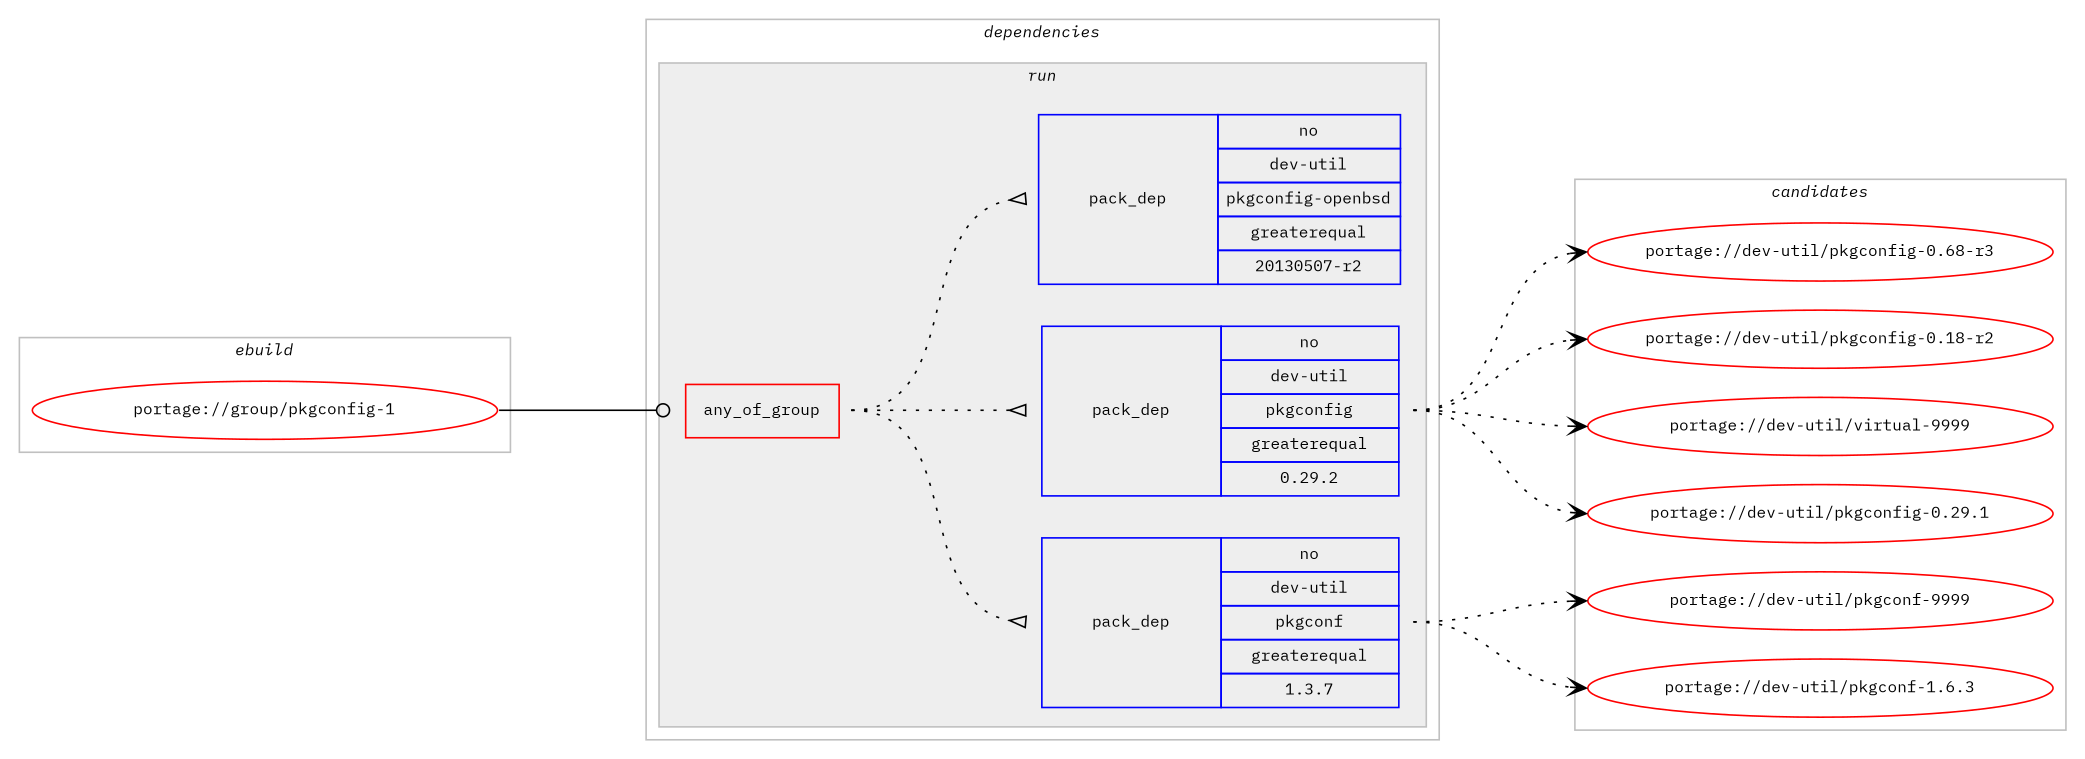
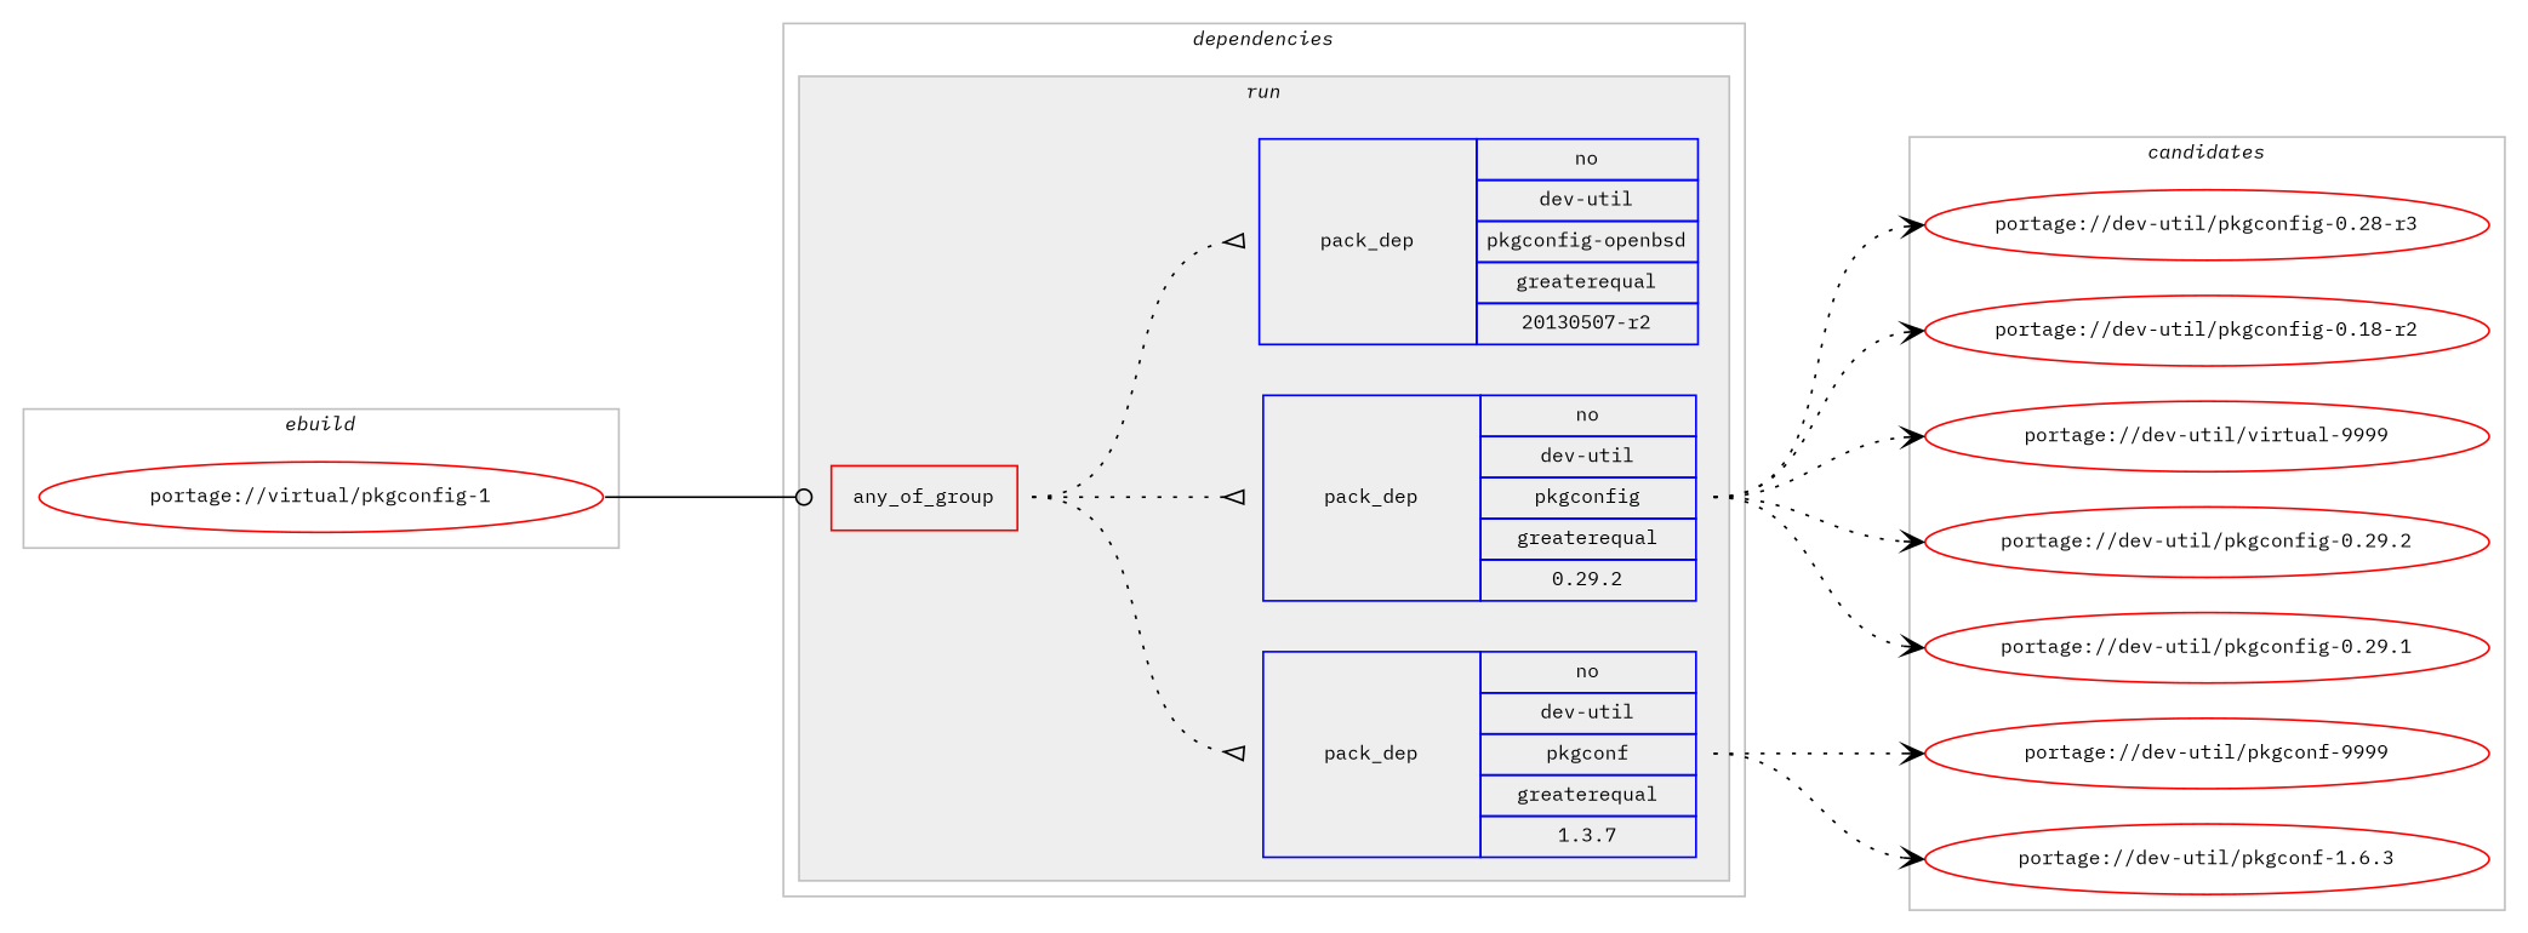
  digraph {
    compound=true
    concentrate=true
    fontname="IBM Plex Mono"
    fontsize=10
    newrank=true
    rankdir=LR
    ranksep=1.5
    node [color=red fontname="IBM Plex Mono" fontsize=10]
    edge [arrowhead=vee fontname="IBM Plex Mono" headport=w style=dotted tailport=e weight=100]
-   n1 [label="portage://group/pkgconfig-1" width=4]
+   n1 [label="portage://virtual/pkgconfig-1" width=4]
    n2 [color=blue label=<<TABLE BORDER="0" CELLBORDER="1" CELLSPACING="0" CELLPADDING="4" WIDTH="220"><TR><TD ROWSPAN="6" CELLPADDING="30">pack_dep</TD></TR><TR><TD WIDTH="110">no</TD></TR><TR><TD>dev-util</TD></TR><TR><TD>pkgconf</TD></TR><TR><TD>greaterequal</TD></TR><TR><TD>1.3.7</TD></TR></TABLE>> shape=none]
    n3 [color=blue label=<<TABLE BORDER="0" CELLBORDER="1" CELLSPACING="0" CELLPADDING="4" WIDTH="220"><TR><TD ROWSPAN="6" CELLPADDING="30">pack_dep</TD></TR><TR><TD WIDTH="110">no</TD></TR><TR><TD>dev-util</TD></TR><TR><TD>pkgconfig</TD></TR><TR><TD>greaterequal</TD></TR><TR><TD>0.29.2</TD></TR></TABLE>> shape=none]
    n4 [color=blue label=<<TABLE BORDER="0" CELLBORDER="1" CELLSPACING="0" CELLPADDING="4" WIDTH="220"><TR><TD ROWSPAN="6" CELLPADDING="30">pack_dep</TD></TR><TR><TD WIDTH="110">no</TD></TR><TR><TD>dev-util</TD></TR><TR><TD>pkgconfig-openbsd</TD></TR><TR><TD>greaterequal</TD></TR><TR><TD>20130507-r2</TD></TR></TABLE>> shape=none]
    n5 [label=<<TABLE BORDER="0" CELLBORDER="1" CELLSPACING="0" CELLPADDING="4"><TR><TD CELLPADDING="10">any_of_group</TD></TR></TABLE>> shape=none]
    n6 [label="portage://dev-util/pkgconf-9999" width=4]
    n7 [label="portage://dev-util/pkgconf-1.6.3" width=4]
    n8 [label="portage://dev-util/virtual-9999" width=4]
+   n9 [label="portage://dev-util/pkgconfig-0.29.2" width=4]
    n10 [label="portage://dev-util/pkgconfig-0.29.1" width=4]
-   n11 [label="portage://dev-util/pkgconfig-0.68-r3" width=4]
+   n11 [label="portage://dev-util/pkgconfig-0.28-r3" width=4]
    n12 [label="portage://dev-util/pkgconfig-0.18-r2" width=4]
    subgraph cluster_1 {
      color=gray
      label=<<i>ebuild</i>>
      rank=same
      n1
    }
    subgraph cluster_2 {
      color=gray
      label=<<i>dependencies</i>>
      subgraph cluster_3 {
        color=gray
        fillcolor="#eeeeee"
        label=<<i>compile</i>>
        style=filled
      }
      subgraph cluster_4 {
        color=gray
        fillcolor="#eeeeee"
        label=<<i>compile and run</i>>
        style=filled
      }
      subgraph cluster_5 {
        color=gray
        fillcolor="#eeeeee"
        label=<<i>run</i>>
        style=filled
        subgraph sub_6 {
          color=gray
          fillcolor="#eeeeee"
          label=<<i>run</i>>
          style=filled
          n5
          subgraph sub_7 {
            color=gray
            fillcolor="#eeeeee"
            label=<<i>run</i>>
            style=filled
            n2
          }
          subgraph sub_8 {
            color=gray
            fillcolor="#eeeeee"
            label=<<i>run</i>>
            style=filled
            n3
          }
          subgraph sub_9 {
            color=gray
            fillcolor="#eeeeee"
            label=<<i>run</i>>
            style=filled
            n4
          }
        }
      }
    }
    subgraph cluster_10 {
      color=gray
      label=<<i>candidates</i>>
      rank=same
      subgraph sub_11 {
        color=black
        label=<<i>candidates</i>>
        nodesep=1
        rank=same
        n6
        n7
      }
      subgraph sub_12 {
        color=black
        label=<<i>candidates</i>>
        nodesep=1
        rank=same
        n8
+       n9
        n10
        n11
        n12
      }
      subgraph sub_13 {
        color=black
        label=<<i>candidates</i>>
        nodesep=1
        rank=same
      }
    }
    n1 -> n5 [arrowhead=odot style=solid weight=20]
    n2 -> n6
    n2 -> n7
    n3 -> n8
+   n3 -> n9
    n3 -> n10
    n3 -> n11
    n3 -> n12
    n5 -> n2 [arrowhead=oinv weight=20]
    n5 -> n3 [arrowhead=oinv weight=20]
    n5 -> n4 [arrowhead=oinv weight=20]
  }
